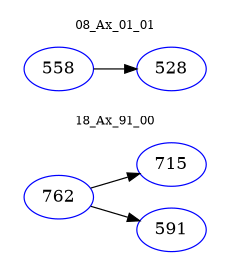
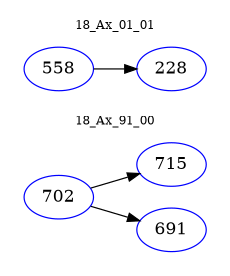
  digraph {
    rankdir=LR
    node [color=blue]
    edge [color=black]
-   n1 [label=762]
-   n2 [label=591]
+   n1 [label=702]
+   n2 [label=691]
    n3 [label=715]
    n4 [label=558]
-   n5 [label=528]
+   n5 [label=228]
    subgraph cluster_1 {
      color=white
      fontsize=10
      label="18_Ax_91_00"
      n1
      n2
      n3
    }
    subgraph cluster_2 {
      color=white
      fontsize=10
-     label="08_Ax_01_01"
+     label="18_Ax_01_01"
      n4
      n5
    }
    n1 -> n2
    n1 -> n3
    n4 -> n5
  }
